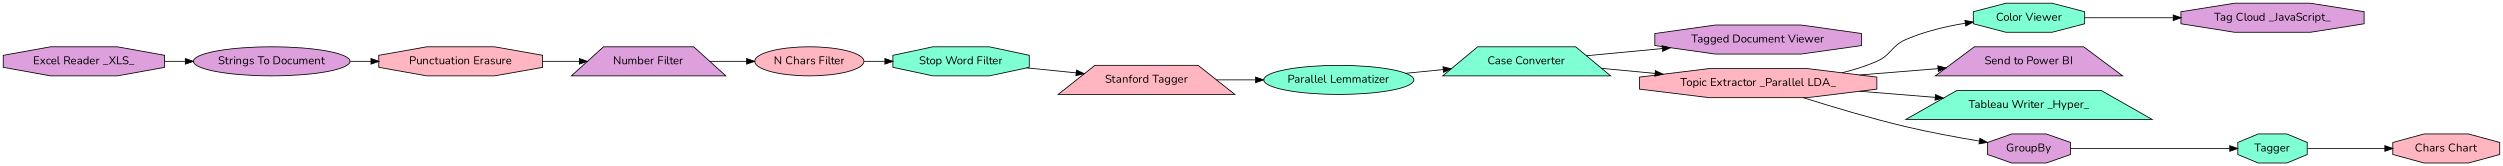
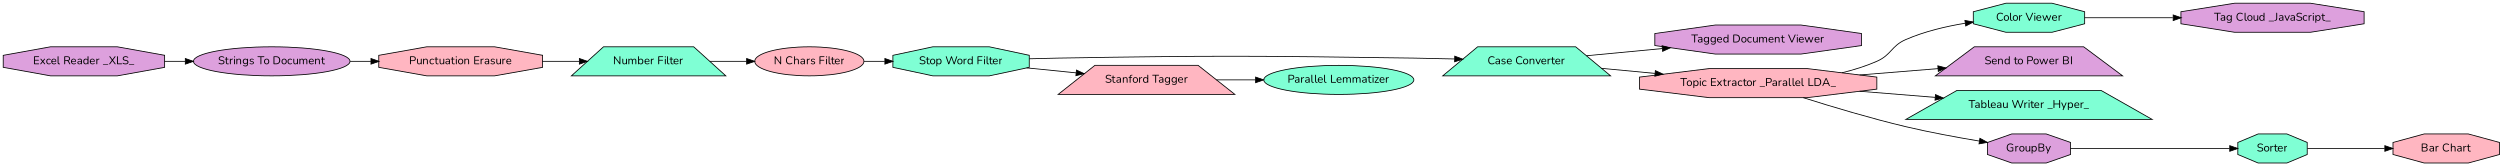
  digraph {
    fontname=Nunito
    rankdir=LR
    node [fillcolor=plum fontname=Nunito shape=octagon style=filled]
    edge [fontname=Nunito]
    n1 [fillcolor=aquamarine label="Case Converter" shape=trapezium]
    n2 [label="Tagged Document Viewer"]
    n3 [fillcolor=lightpink label="Topic Extractor _Parallel LDA_"]
    n4 [fillcolor=aquamarine label="Color Viewer"]
    n5 [label="Send to Power BI" shape=trapezium]
    n6 [fillcolor=aquamarine label="Tableau Writer _Hyper_" shape=trapezium]
    n7 [label=GroupBy]
-   n8 [label="Number Filter" shape=trapezium]
+   n8 [fillcolor=aquamarine label="Number Filter" shape=trapezium]
    n9 [fillcolor=lightpink label="N Chars Filter" shape=ellipse]
    n10 [fillcolor=aquamarine label="Stop Word Filter"]
    n11 [label="Strings To Document" shape=ellipse]
    n12 [fillcolor=lightpink label="Punctuation Erasure"]
    n13 [label="Tag Cloud _JavaScript_"]
    n14 [fillcolor=aquamarine label="Parallel Lemmatizer" shape=ellipse]
-   n15 [fillcolor=aquamarine label=Tagger]
-   n16 [fillcolor=lightpink label="Chars Chart"]
+   n15 [fillcolor=aquamarine label=Sorter]
+   n16 [fillcolor=lightpink label="Bar Chart"]
    n17 [label="Excel Reader _XLS_"]
    n18 [fillcolor=lightpink label="Stanford Tagger" shape=trapezium]
    n1 -> n2
    n1 -> n3
    n3 -> n4
    n3 -> n5
    n3 -> n6
    n3 -> n7
    n4 -> n13
    n7 -> n15
    n8 -> n9
    n9 -> n10
    n10 -> n18
    n11 -> n12
    n12 -> n8
-   n14 -> n1
+   n10 -> n1
    n15 -> n16
    n17 -> n11
    n18 -> n14
  }
